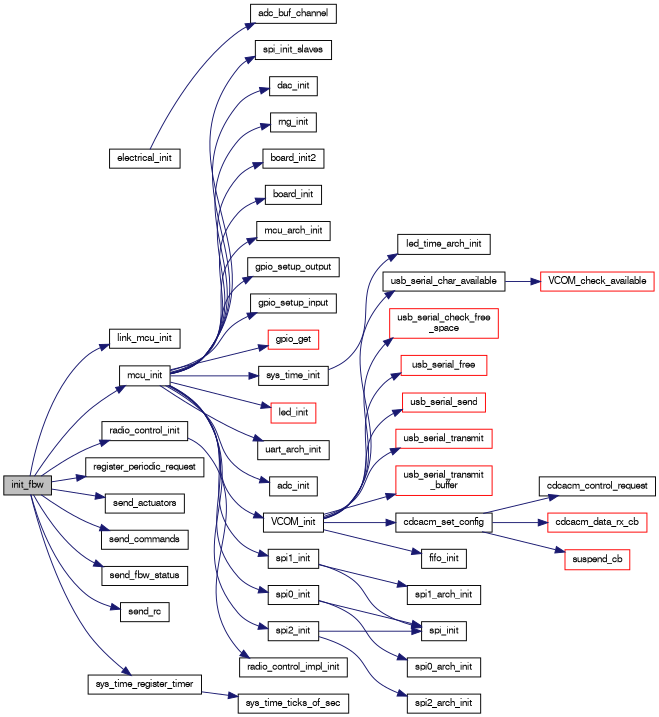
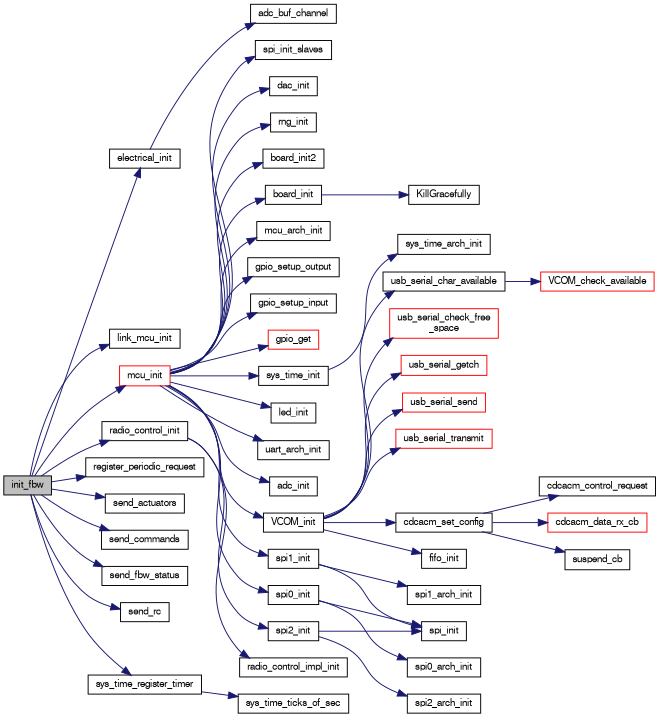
  digraph {
    rankdir=LR
    node [color=black fillcolor=white fontname=FreeSans fontsize=10 shape=record style=filled]
    edge [color=midnightblue fontname=FreeSans fontsize=10 labelfontname=FreeSans labelfontsize=10 style=solid]
    n1 [fillcolor=grey75 fontcolor=black height=0.2 label=init_fbw width=0.4]
    n2 [height=0.2 label=electrical_init width=0.4]
    n3 [height=0.2 label=link_mcu_init width=0.4]
-   n4 [height=0.2 label=mcu_init width=0.4]
+   n4 [color=red height=0.2 label=mcu_init width=0.4]
    n5 [height=0.2 label=radio_control_init width=0.4]
    n6 [height=0.2 label=register_periodic_request width=0.4]
    n7 [height=0.2 label=send_actuators width=0.4]
    n8 [height=0.2 label=send_commands width=0.4]
    n9 [height=0.2 label=send_fbw_status width=0.4]
    n10 [height=0.2 label=send_rc width=0.4]
    n11 [height=0.2 label=sys_time_register_timer width=0.4]
    n12 [height=0.2 label=adc_buf_channel width=0.4]
    n13 [height=0.2 label=board_init width=0.4]
    n14 [height=0.2 label=mcu_arch_init width=0.4]
    n15 [height=0.2 label=gpio_setup_output width=0.4]
    n16 [height=0.2 label=gpio_setup_input width=0.4]
    n17 [color=red height=0.2 label=gpio_get width=0.4]
    n18 [height=0.2 label=sys_time_init width=0.4]
-   n19 [color=red height=0.2 label=led_init width=0.4]
+   n19 [height=0.2 label=led_init width=0.4]
    n20 [height=0.2 label=uart_arch_init width=0.4]
    n21 [height=0.2 label=adc_init width=0.4]
    n22 [height=0.2 label=VCOM_init width=0.4]
    n23 [height=0.2 label=spi0_init width=0.4]
    n24 [height=0.2 label=spi1_init width=0.4]
    n25 [height=0.2 label=spi2_init width=0.4]
    n26 [height=0.2 label=spi_init_slaves width=0.4]
    n27 [height=0.2 label=dac_init width=0.4]
    n28 [height=0.2 label=rng_init width=0.4]
    n29 [height=0.2 label=board_init2 width=0.4]
    n30 [height=0.2 label=radio_control_impl_init width=0.4]
    n31 [height=0.2 label=sys_time_ticks_of_sec width=0.4]
-   n33 [height=0.2 label=led_time_arch_init width=0.4]
+   n32 [height=0.2 label=KillGracefully width=0.4]
+   n33 [height=0.2 label=sys_time_arch_init width=0.4]
    n34 [height=0.2 label=cdcacm_set_config width=0.4]
    n35 [height=0.2 label=fifo_init width=0.4]
    n36 [height=0.2 label=usb_serial_char_available width=0.4]
    n37 [color=red height=0.2 label="usb_serial_check_free\l_space" width=0.4]
-   n38 [color=red height=0.2 label=usb_serial_free width=0.4]
+   n38 [color=red height=0.2 label=usb_serial_getch width=0.4]
    n39 [color=red height=0.2 label=usb_serial_send width=0.4]
    n40 [color=red height=0.2 label=usb_serial_transmit width=0.4]
-   n41 [color=red height=0.2 label="usb_serial_transmit\l_buffer" width=0.4]
    n42 [height=0.2 label=spi_init width=0.4]
    n43 [height=0.2 label=spi0_arch_init width=0.4]
    n44 [height=0.2 label=spi1_arch_init width=0.4]
    n45 [height=0.2 label=spi2_arch_init width=0.4]
    n46 [height=0.2 label=cdcacm_control_request width=0.4]
    n47 [color=red height=0.2 label=cdcacm_data_rx_cb width=0.4]
-   n48 [color=red height=0.2 label=suspend_cb width=0.4]
+   n48 [height=0.2 label=suspend_cb width=0.4]
    n49 [color=red height=0.2 label=VCOM_check_available width=0.4]
+   n1 -> n2
    n1 -> n3
    n1 -> n4
    n1 -> n5
    n1 -> n6
    n1 -> n7
    n1 -> n8
    n1 -> n9
    n1 -> n10
    n1 -> n11
    n2 -> n12
    n4 -> n13
    n4 -> n14
    n4 -> n15
    n4 -> n16
    n4 -> n17
    n4 -> n18
    n4 -> n19
    n4 -> n20
    n4 -> n21
    n4 -> n22
    n4 -> n23
    n4 -> n24
-   n4 -> n25
+   n5 -> n25
    n4 -> n26
    n4 -> n27
    n4 -> n28
    n4 -> n29
    n5 -> n30
    n11 -> n31
+   n13 -> n32
    n18 -> n33
    n22 -> n34
    n22 -> n35
    n22 -> n36
    n22 -> n37
    n22 -> n38
    n22 -> n39
    n22 -> n40
-   n22 -> n41
    n23 -> n42
    n23 -> n43
    n24 -> n42
    n24 -> n44
    n25 -> n42
    n25 -> n45
    n34 -> n46
    n34 -> n47
    n34 -> n48
    n36 -> n49
  }
